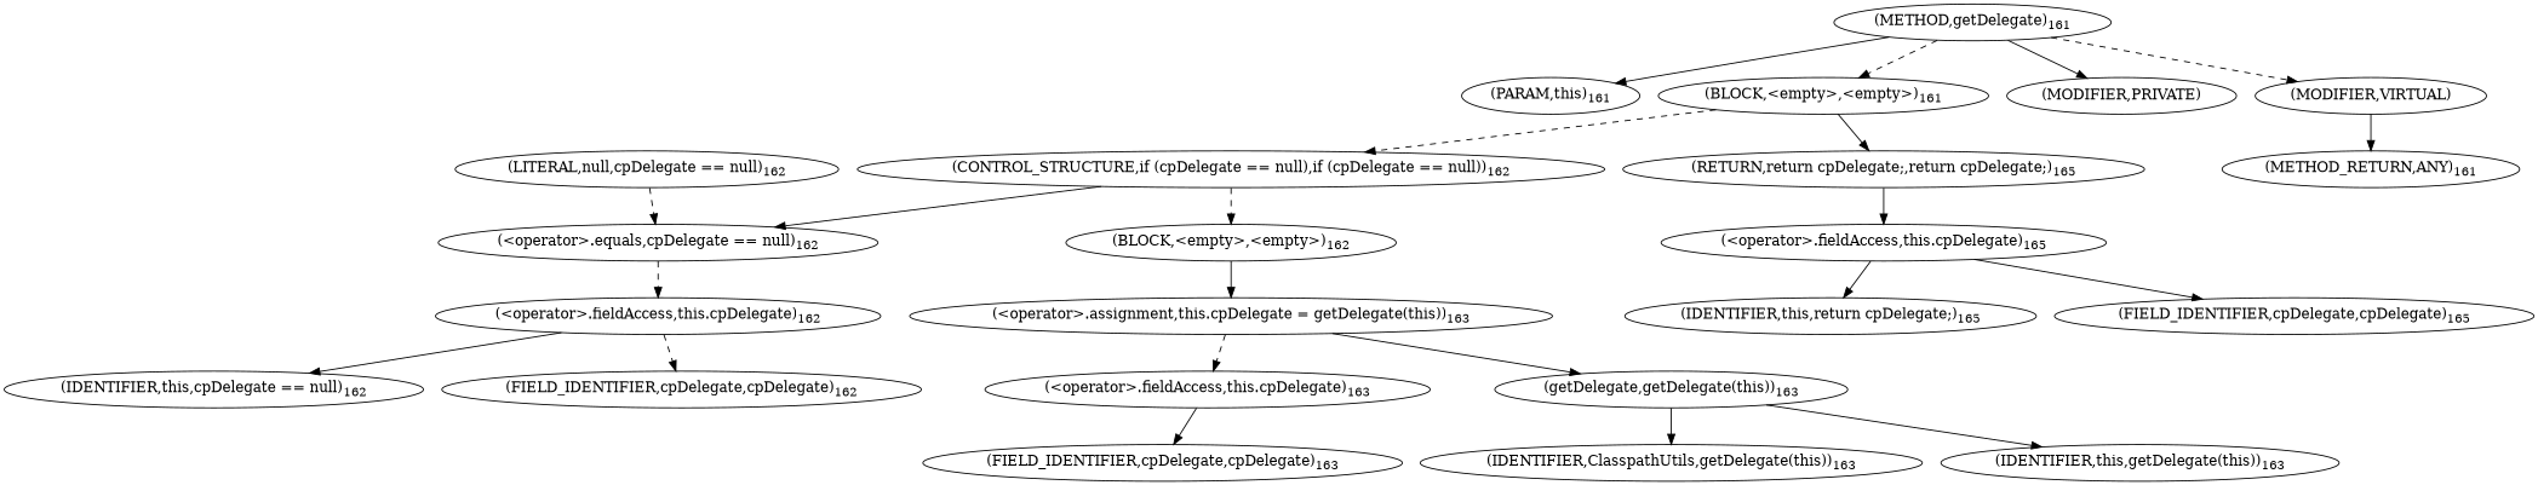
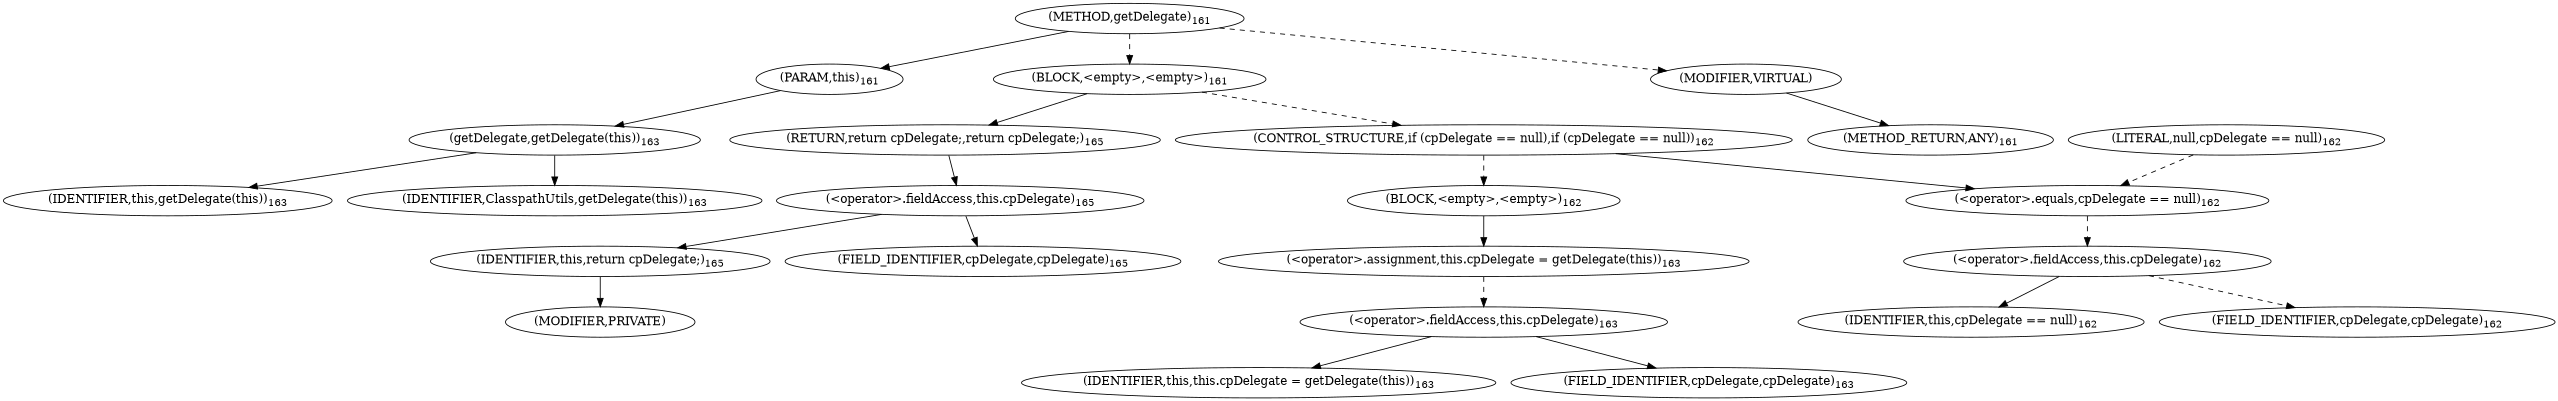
  digraph {
    edge [style=solid]
    n1 [label=<(METHOD,getDelegate)<SUB>161</SUB>>]
    n2 [label=<(PARAM,this)<SUB>161</SUB>>]
    n3 [label=<(BLOCK,&lt;empty&gt;,&lt;empty&gt;)<SUB>161</SUB>>]
    n4 [label=<(MODIFIER,PRIVATE)>]
    n5 [label=<(MODIFIER,VIRTUAL)>]
    n6 [label=<(CONTROL_STRUCTURE,if (cpDelegate == null),if (cpDelegate == null))<SUB>162</SUB>>]
    n7 [label=<(RETURN,return cpDelegate;,return cpDelegate;)<SUB>165</SUB>>]
    n8 [label=<(METHOD_RETURN,ANY)<SUB>161</SUB>>]
    n9 [label=<(&lt;operator&gt;.equals,cpDelegate == null)<SUB>162</SUB>>]
    n10 [label=<(BLOCK,&lt;empty&gt;,&lt;empty&gt;)<SUB>162</SUB>>]
    n11 [label=<(&lt;operator&gt;.fieldAccess,this.cpDelegate)<SUB>165</SUB>>]
    n12 [label=<(&lt;operator&gt;.fieldAccess,this.cpDelegate)<SUB>162</SUB>>]
    n13 [label=<(&lt;operator&gt;.assignment,this.cpDelegate = getDelegate(this))<SUB>163</SUB>>]
    n14 [label=<(IDENTIFIER,this,cpDelegate == null)<SUB>162</SUB>>]
    n15 [label=<(FIELD_IDENTIFIER,cpDelegate,cpDelegate)<SUB>162</SUB>>]
    n16 [label=<(LITERAL,null,cpDelegate == null)<SUB>162</SUB>>]
    n17 [label=<(&lt;operator&gt;.fieldAccess,this.cpDelegate)<SUB>163</SUB>>]
    n18 [label=<(getDelegate,getDelegate(this))<SUB>163</SUB>>]
+   n19 [label=<(IDENTIFIER,this,this.cpDelegate = getDelegate(this))<SUB>163</SUB>>]
    n20 [label=<(FIELD_IDENTIFIER,cpDelegate,cpDelegate)<SUB>163</SUB>>]
    n21 [label=<(IDENTIFIER,ClasspathUtils,getDelegate(this))<SUB>163</SUB>>]
    n22 [label=<(IDENTIFIER,this,getDelegate(this))<SUB>163</SUB>>]
    n23 [label=<(IDENTIFIER,this,return cpDelegate;)<SUB>165</SUB>>]
    n24 [label=<(FIELD_IDENTIFIER,cpDelegate,cpDelegate)<SUB>165</SUB>>]
    n1 -> n2
    n1 -> n3 [style=dashed]
-   n1 -> n4
+   n23 -> n4
    n1 -> n5 [style=dashed]
    n3 -> n6 [style=dashed]
    n3 -> n7
    n5 -> n8
    n6 -> n9
    n6 -> n10 [style=dashed]
    n7 -> n11
    n9 -> n12 [style=dashed]
    n10 -> n13
    n11 -> n23
    n11 -> n24
    n12 -> n14
    n12 -> n15 [style=dashed]
    n13 -> n17 [style=dashed]
-   n13 -> n18
+   n2 -> n18
    n16 -> n9 [style=dashed]
+   n17 -> n19
    n17 -> n20
    n18 -> n21
    n18 -> n22
  }
